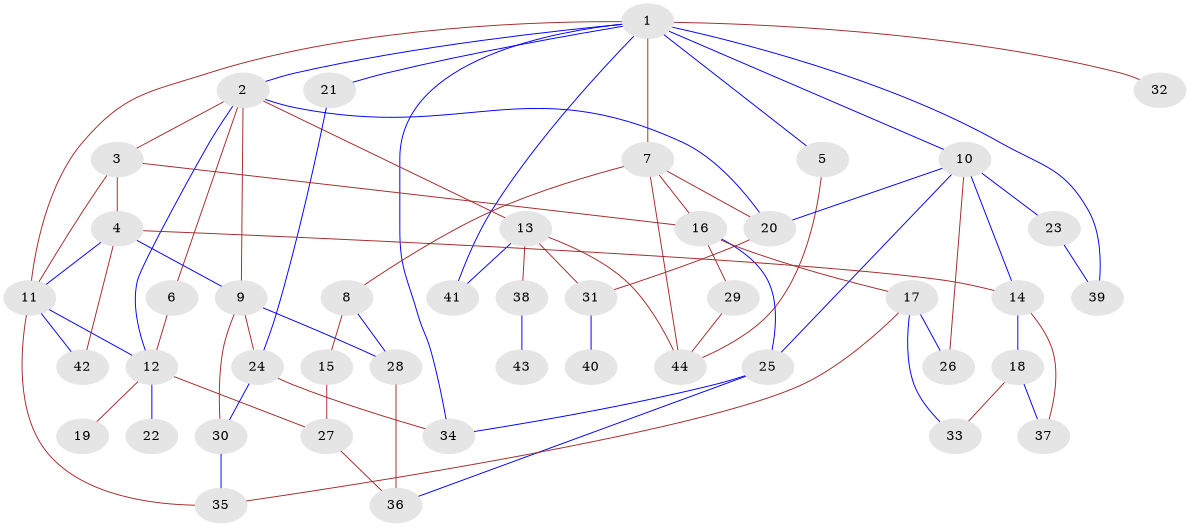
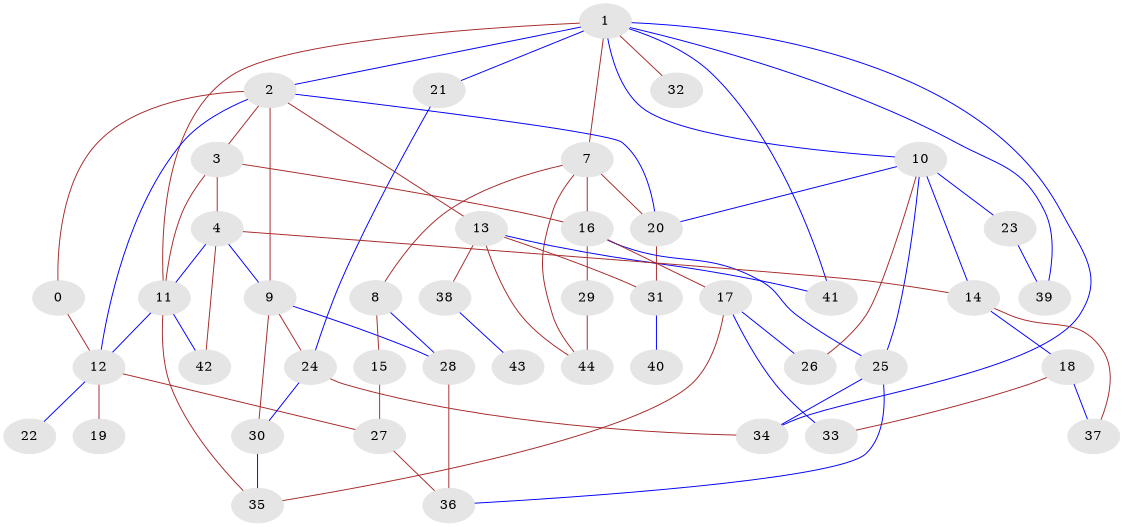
  graph {
    node [color=gray90 style=filled]
    edge [color=brown weight=1.0]
    1
    2
-   5
    7
    10
    11
    21
    32
    34
    39
    41
    3
-   6
+   6 [label=0]
    9
    12
    13
    20
    44
    16
    8
    14
    23
    25
    26
    42
    35
    24
    4
    28
    30
    19
    22
    27
    31
    38
    17
    29
    18
    37
    15
    36
    40
    43
    33
    1 -- 2 [color=blue]
-   1 -- 5 [color=blue]
    1 -- 7 [weight=2.0]
    1 -- 10 [color=blue]
    1 -- 11
    1 -- 21 [color=blue]
    1 -- 32
    1 -- 34 [color=blue]
    1 -- 39 [color=blue]
    1 -- 41 [color=blue]
    2 -- 3
    2 -- 6
    2 -- 9
    2 -- 12 [color=blue]
    2 -- 13
    2 -- 20 [color=blue]
-   5 -- 44
    7 -- 20
    7 -- 44 [weight=2.0]
    7 -- 16 [weight=2.0]
    7 -- 8
    10 -- 20 [color=blue]
    10 -- 14 [color=blue weight=2.0]
    10 -- 23 [color=blue]
    10 -- 25 [color=blue]
    10 -- 26
    11 -- 12 [color=blue]
    11 -- 42 [color=blue]
    11 -- 35
    21 -- 24 [color=blue]
    3 -- 11
    3 -- 16
    3 -- 4
    6 -- 12 [weight=2.0]
    9 -- 24
    9 -- 28 [color=blue]
    9 -- 30 [weight=2.0]
    12 -- 19
    12 -- 22 [color=blue]
    12 -- 27
    13 -- 41 [color=blue]
    13 -- 44
    13 -- 31
    13 -- 38
    20 -- 31
    16 -- 25 [color=blue]
    16 -- 17
    16 -- 29
    8 -- 28 [color=blue]
    8 -- 15
    14 -- 18 [color=blue]
    14 -- 37
    23 -- 39 [color=blue]
    25 -- 34 [color=blue]
    25 -- 36 [color=blue]
    24 -- 34
    24 -- 30 [color=blue]
    4 -- 11 [color=blue]
    4 -- 9 [color=blue]
    4 -- 14 [weight=3.0]
    4 -- 42 [weight=2.0]
    28 -- 36
    30 -- 35 [color=blue]
    27 -- 36
    31 -- 40 [color=blue]
    38 -- 43 [color=blue]
    17 -- 26 [color=blue]
    17 -- 35
    17 -- 33 [color=blue]
    29 -- 44
    18 -- 37 [color=blue]
    18 -- 33
    15 -- 27
  }
